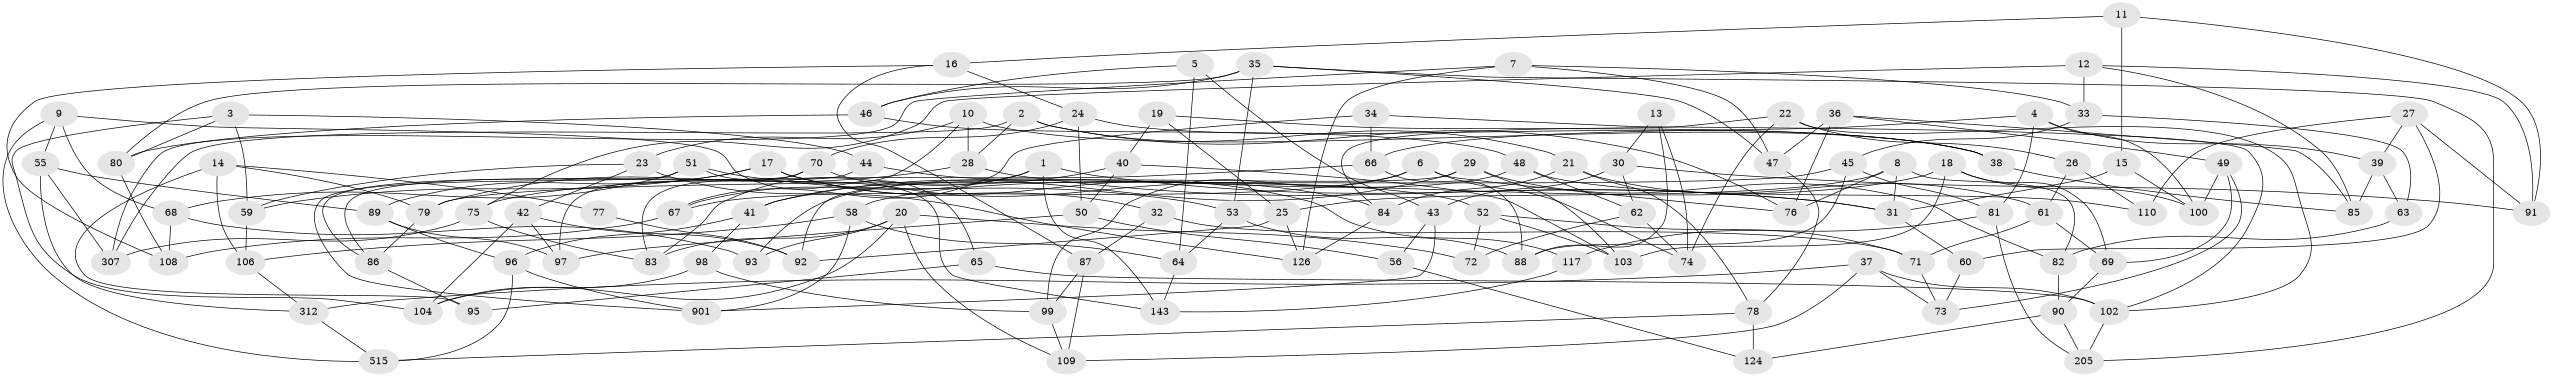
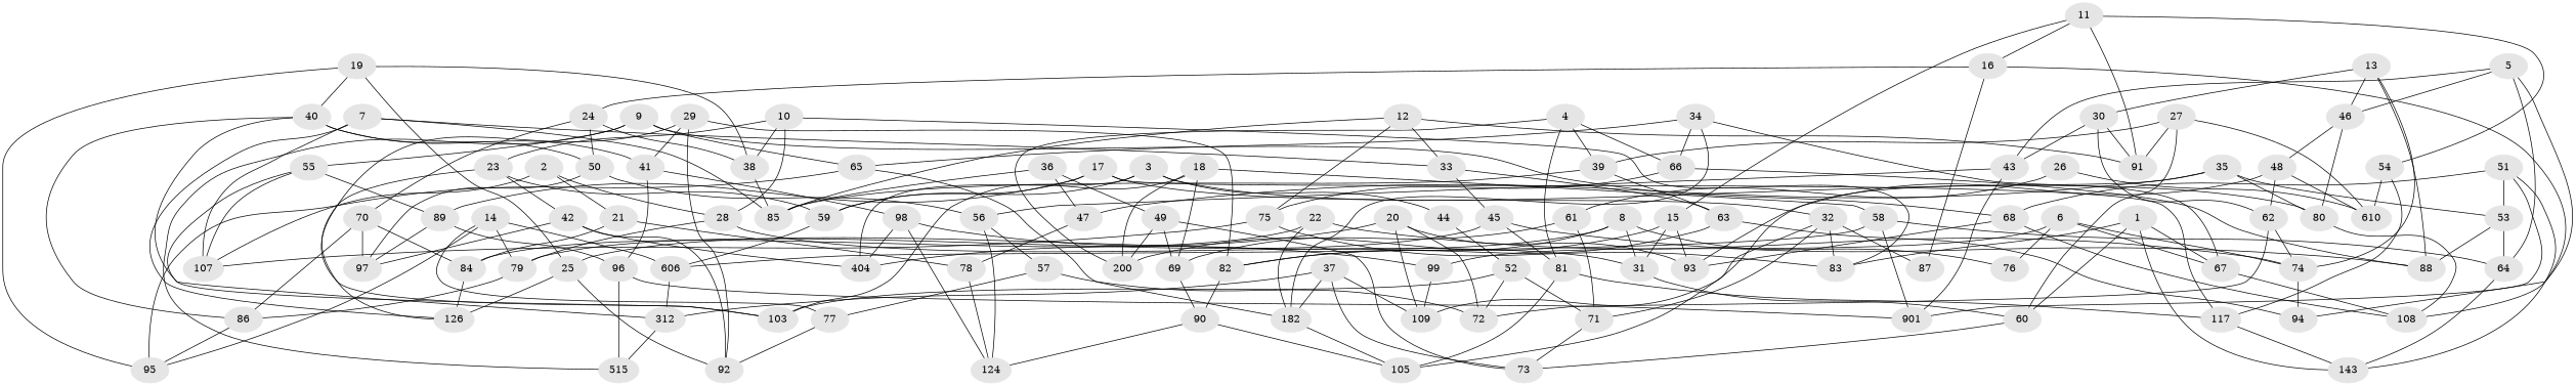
  graph {
    node [color=gray90 style=filled]
    1
    60
    67
    83
    n5 [label=143]
    73
    108
    2
    21
    28
    76
-   107 [label=307]
+   107
    61
    78
    84
    31
    79
    3
    44
    59
    80
-   104
+   104 [label=404]
    52
    86
-   106
+   106 [label=606]
    4
    39
    66
    81
-   100
+   100 [label=200]
    85
    63
    75
    88
    n35 [label=117]
-   105 [label=205]
+   105
    5
    43
    46
    64
+   94
    56
    n43 [label=901]
    48
    6
    74
    99
    109
    7
    33
    47
    n52 [label=126]
    45
    8
    25
    82
    92
    90
    9
    55
    65
    68
    n63 [label=515]
    89
    n65 [label=312]
    95
-   102
+   102 [label=182]
    93
    10
    23
    38
    42
    11
    15
    16
+   54
    91
    24
    87
-   110
+   110 [label=610]
    12
    13
    30
    62
    14
    77
    50
    70
    17
    32
    71
    96
    97
    18
    58
    69
    103
    19
    40
    41
    20
    72
    n103 [label=124]
    22
    26
    27
    29
    98
    34
    35
    53
    36
    49
    37
+   57
    51
-   1 -- 31
+   1 -- 60
    1 -- 67
    1 -- 83
    1 -- n5
    60 -- 73
    67 -- 108
    2 -- 21
    2 -- 28
-   2 -- 76
    2 -- 107
-   21 -- 61
    21 -- 78
    21 -- 84
    28 -- 31
    28 -- 79
    61 -- 71
    61 -- 69
-   78 -- n63
    78 -- n103
    84 -- n52
    31 -- 60
    79 -- 86
    3 -- 44
    3 -- 59
    3 -- 80
    3 -- 104
    44 -- 52
-   44 -- 86
+   40 -- 86
    59 -- 106
    80 -- 108
    52 -- 71
    52 -- 103
    52 -- 72
    86 -- 95
    106 -- n65
    4 -- 39
    4 -- 66
    4 -- 81
    4 -- 100
    39 -- 85
    39 -- 63
    66 -- 75
    66 -- 88
    81 -- n35
    81 -- 105
+   63 -- 94
    63 -- 82
    75 -- 83
    75 -- 107
    n35 -- n5
    5 -- 43
    5 -- 46
    5 -- 64
+   5 -- 94
    43 -- 56
    43 -- n43
    46 -- 80
    46 -- 48
    64 -- n5
    56 -- n103
+   56 -- 57
    48 -- 93
    48 -- 110
    48 -- 62
    6 -- 67
    6 -- 76
    6 -- 74
    6 -- 99
+   74 -- 94
    99 -- 109
    7 -- 107
    7 -- 33
-   7 -- 47
+   7 -- 85
    7 -- n52
    33 -- 63
    33 -- 45
    47 -- 78
    45 -- 79
    45 -- 81
    45 -- 88
    8 -- 76
    8 -- 31
    8 -- 25
    8 -- 82
    25 -- n52
    25 -- 92
    82 -- 90
    90 -- 105
    90 -- n103
    9 -- 55
    9 -- 65
    9 -- 68
    9 -- n63
    55 -- 107
    55 -- 89
    55 -- n65
    65 -- 95
    65 -- 102
    68 -- 108
    68 -- 93
    89 -- 96
    89 -- 97
    n65 -- n63
    102 -- 105
    10 -- 83
    10 -- 28
    10 -- 23
    10 -- 38
    23 -- 59
    23 -- n52
    23 -- 42
    38 -- 85
    42 -- 104
    42 -- 92
    42 -- 97
    11 -- 15
    11 -- 16
+   11 -- 54
    11 -- 91
    15 -- 31
    15 -- 100
+   15 -- 93
    16 -- 108
    16 -- 24
    16 -- 87
+   54 -- n35
+   54 -- 110
    24 -- 38
    24 -- 50
    24 -- 70
-   87 -- 99
-   87 -- 109
+   32 -- 109
    12 -- 85
    12 -- 75
    12 -- 33
    12 -- 91
    13 -- 88
-   35 -- 46
+   13 -- 46
    13 -- 74
    13 -- 30
    30 -- 43
    30 -- 91
    30 -- 62
    62 -- 74
    62 -- 72
    14 -- 79
    14 -- 106
    14 -- 95
    14 -- 77
    77 -- 92
    50 -- 56
    50 -- 97
    70 -- 84
    70 -- 86
    70 -- 97
    17 -- 59
    17 -- n35
    17 -- 89
    17 -- 32
-   20 -- 83
+   32 -- 83
    32 -- 87
    32 -- 71
    71 -- 73
    96 -- n43
    96 -- n63
    18 -- 100
    18 -- 58
    18 -- 69
    18 -- 103
    58 -- 106
    58 -- 64
    58 -- n43
    69 -- 90
    19 -- 25
+   19 -- 95
    19 -- 38
    19 -- 40
    40 -- 50
    40 -- 103
    40 -- 41
    41 -- 96
    41 -- 98
    20 -- 104
    20 -- 109
    20 -- 93
    20 -- 72
    22 -- 84
    22 -- 74
    22 -- 102
-   22 -- 26
    26 -- 61
    26 -- 110
    27 -- 60
    27 -- 39
    27 -- 91
    27 -- 110
    29 -- 82
    29 -- 92
    29 -- 103
    29 -- 41
    98 -- 104
    98 -- 99
+   98 -- n103
    34 -- 67
    34 -- 66
+   34 -- 65
    34 -- 102
    35 -- 80
    35 -- 105
    35 -- 47
    35 -- 53
    53 -- 88
    53 -- 64
-   36 -- 76
    36 -- 85
    36 -- 47
    36 -- 49
    49 -- 73
    49 -- 100
    49 -- 69
    37 -- 73
    37 -- 109
    37 -- n65
    37 -- 102
+   57 -- 77
+   57 -- 72
    51 -- n5
    51 -- n43
    51 -- 68
    51 -- 53
  }
